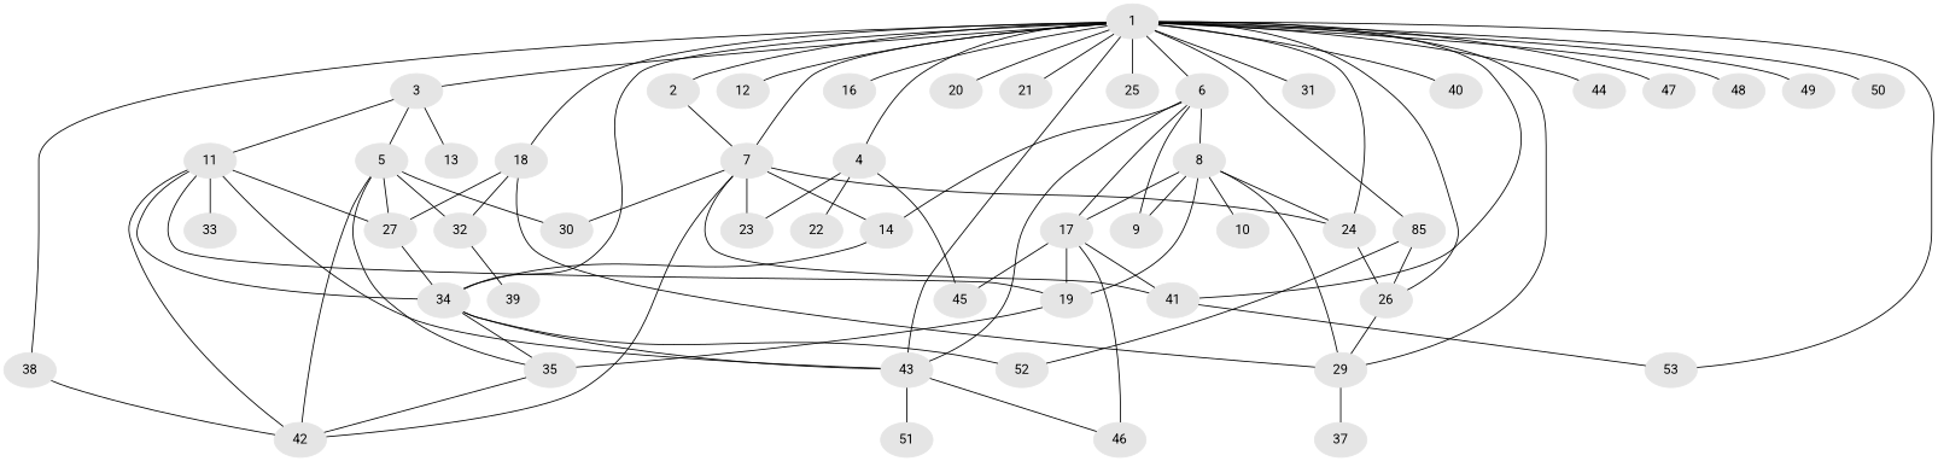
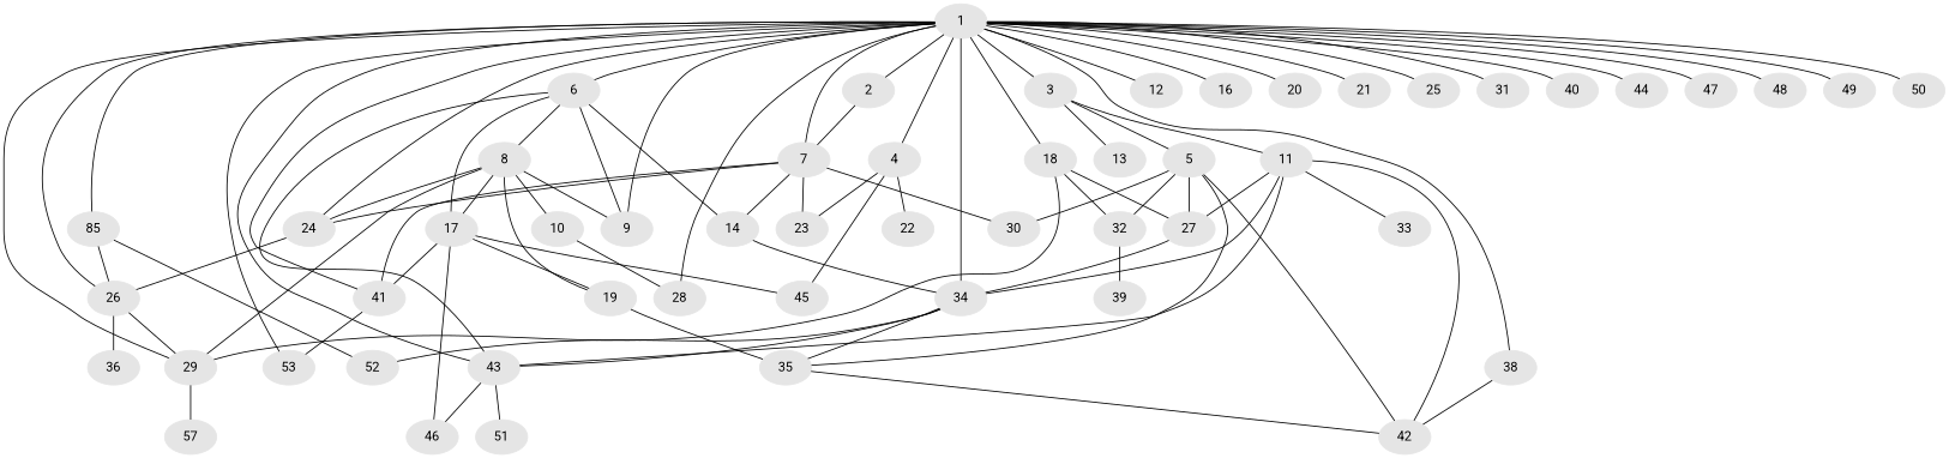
  graph {
    fontname=Roboto
    node [color=gray90 fontname=Roboto style=filled]
    edge [fontname=Roboto weight=1.0]
    1
    2
    3
    4
    6
    7
    9
    12
    n9 [label=85]
    16
    18
    20
    21
    24
    25
    26
+   28
    29
    31
    34
    38
    40
    41
    43
    44
    47
    48
    49
    50
    53
    5
    11
    13
    22
    23
    45
    8
    14
    17
    30
    42
    52
    27
    32
-   37
+   36
+   37 [label=57]
    35
    46
    51
    19
    33
    39
    10
    1 -- 2
    1 -- 3
    1 -- 4
    1 -- 6
    1 -- 7 [weight=2.0]
+   1 -- 9
    1 -- 12
    1 -- n9
    1 -- 16
    1 -- 18
    1 -- 20
    1 -- 21
    1 -- 24
    1 -- 25
    1 -- 26
+   1 -- 28
    1 -- 29
    1 -- 31
    1 -- 34 [weight=2.0]
    1 -- 38
    1 -- 40
    1 -- 41
    1 -- 43
    1 -- 44
    1 -- 47
    1 -- 48
    1 -- 49
    1 -- 50
    1 -- 53
    2 -- 7
    3 -- 5
    3 -- 11
    3 -- 13
    4 -- 22
    4 -- 23
    4 -- 45
    6 -- 9 [weight=3.0]
    6 -- 43
    6 -- 8
    6 -- 14
    6 -- 17
    7 -- 24
    7 -- 41
    7 -- 23
    7 -- 14
    7 -- 30
-   7 -- 42
    n9 -- 26
    n9 -- 52
    18 -- 29
    18 -- 27
    18 -- 32 [weight=2.0]
    24 -- 26 [weight=4.0]
    26 -- 29
+   26 -- 36
    29 -- 37 [weight=2.0]
    34 -- 43
    34 -- 52
    34 -- 35
    38 -- 42
    41 -- 53
    43 -- 46
    43 -- 51
    5 -- 30
    5 -- 42
    5 -- 27 [weight=3.0]
    5 -- 32
    5 -- 35
    11 -- 34
    11 -- 43
    11 -- 42
    11 -- 27
-   11 -- 19
    11 -- 33
    8 -- 9
    8 -- 24
    8 -- 29
    8 -- 17 [weight=2.0]
    8 -- 19
    8 -- 10
    14 -- 34
    17 -- 41 [weight=2.0]
    17 -- 45
    17 -- 46 [weight=2.0]
    17 -- 19
    27 -- 34
    32 -- 39
    35 -- 42
    19 -- 35 [weight=3.0]
+   10 -- 28
  }
